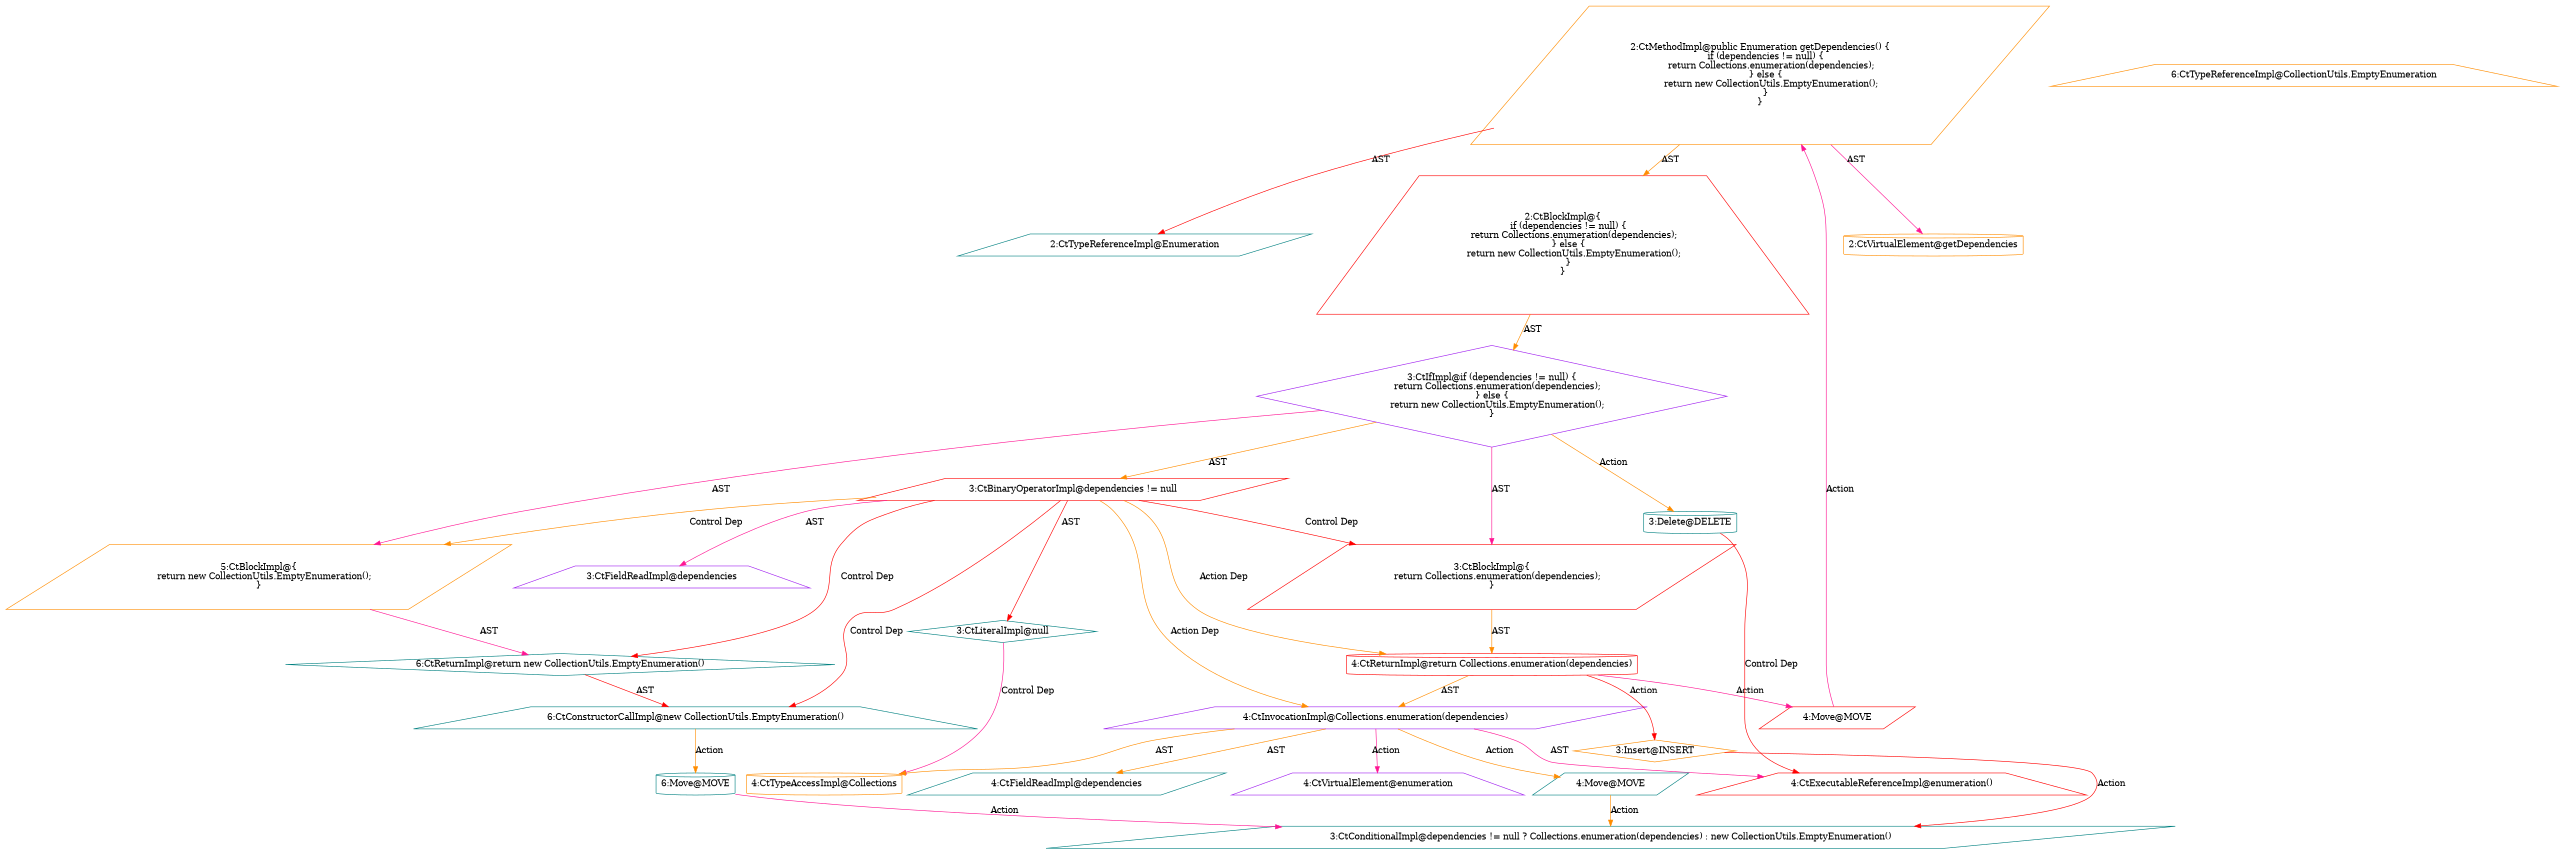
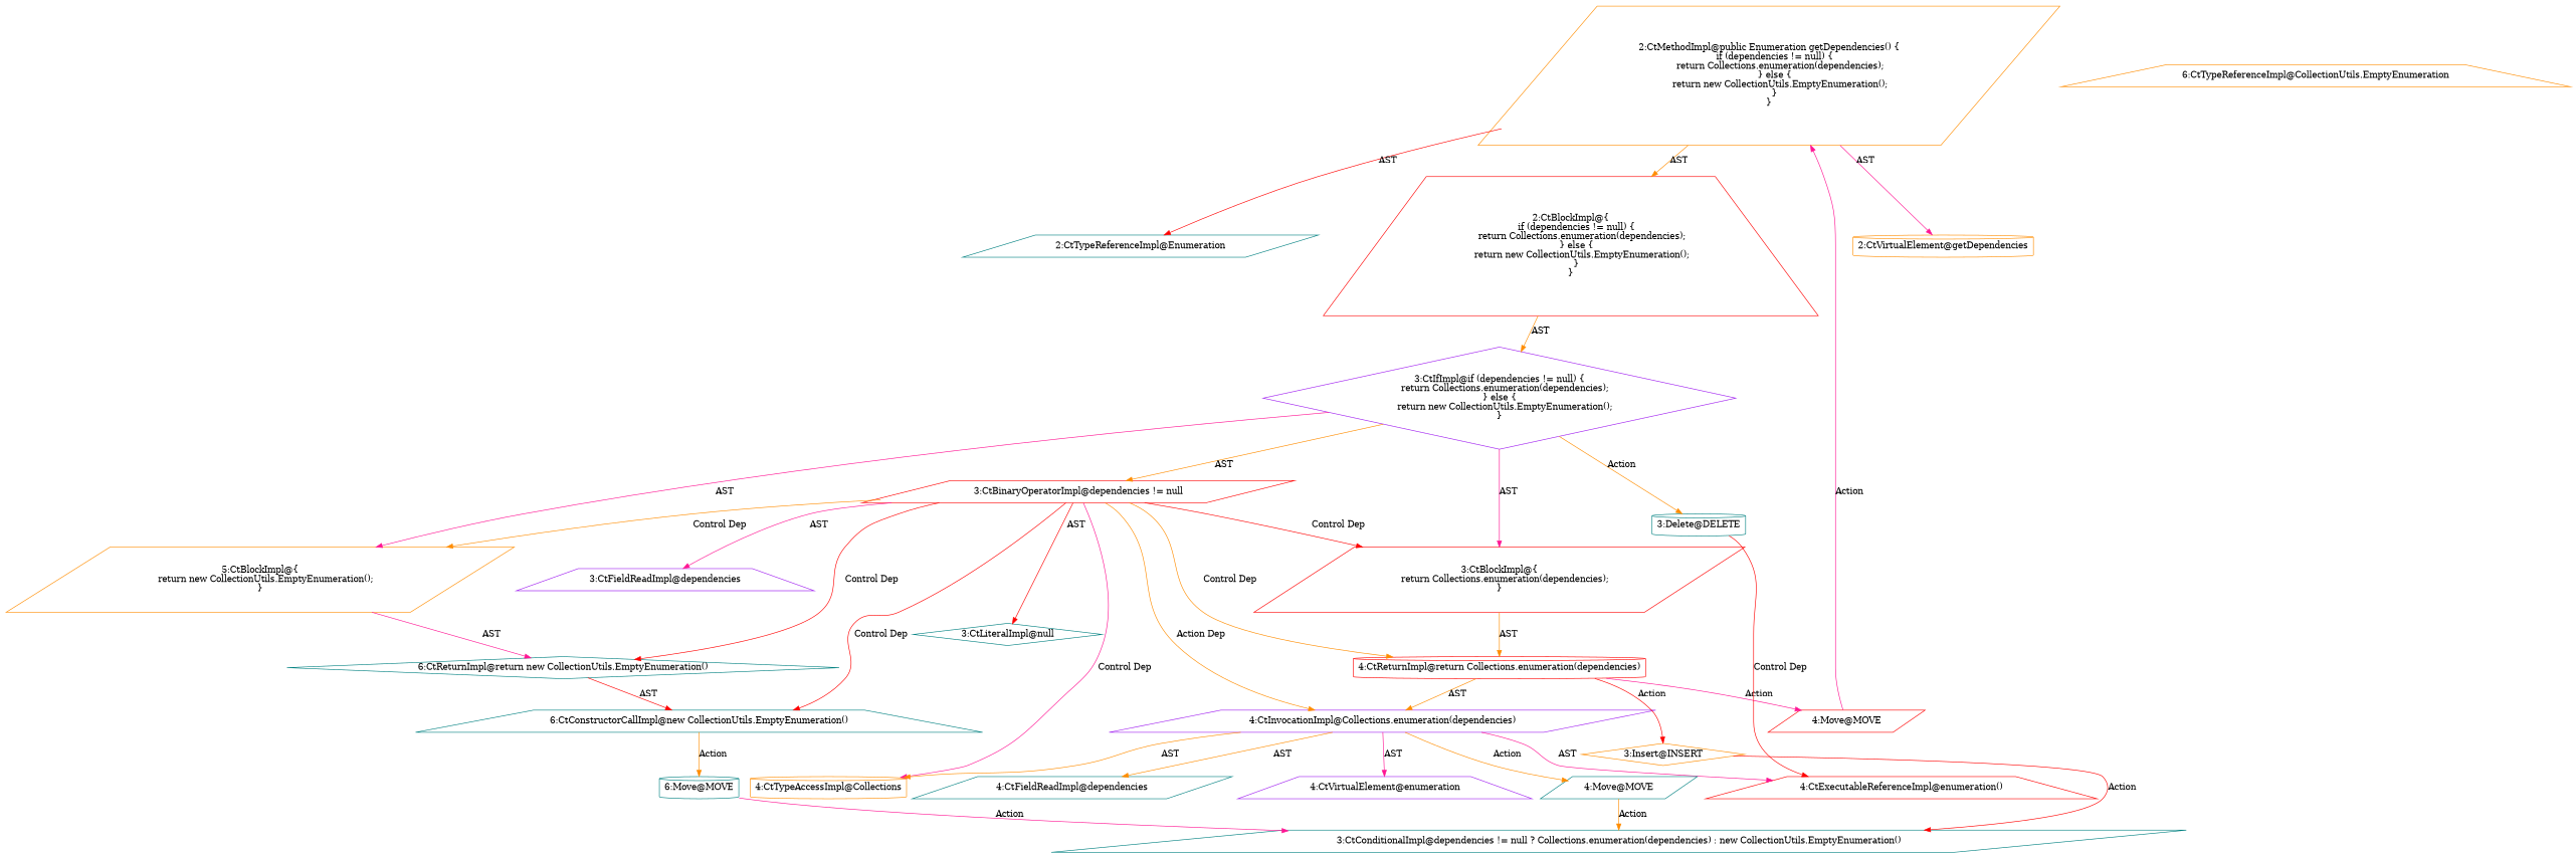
  digraph {
    node [color=teal shape=parallelogram]
    edge [color=darkorange]
    n1 [label="2:CtTypeReferenceImpl@Enumeration"]
    n2 [color=darkorange label="2:CtVirtualElement@getDependencies" shape=cylinder]
    n3 [color=purple label="3:CtFieldReadImpl@dependencies" shape=trapezium]
    n4 [label="3:CtLiteralImpl@null" shape=diamond]
    n5 [color=red label="3:CtBinaryOperatorImpl@dependencies != null"]
    n6 [color=darkorange label="4:CtTypeAccessImpl@Collections" shape=cylinder]
    n7 [color=purple label="4:CtInvocationImpl@Collections.enumeration(dependencies)"]
    n8 [color=red label="4:CtReturnImpl@return Collections.enumeration(dependencies)" shape=cylinder]
    n9 [color=red label="3:CtBlockImpl@\{\n    return Collections.enumeration(dependencies);\n\}"]
    n10 [label="6:CtConstructorCallImpl@new CollectionUtils.EmptyEnumeration()" shape=trapezium]
    n11 [label="6:CtReturnImpl@return new CollectionUtils.EmptyEnumeration()" shape=diamond]
    n12 [color=darkorange label="5:CtBlockImpl@\{\n    return new CollectionUtils.EmptyEnumeration();\n\}"]
    n13 [color=red label="4:CtExecutableReferenceImpl@enumeration()" shape=trapezium]
    n14 [label="4:CtFieldReadImpl@dependencies"]
    n15 [color=purple label="4:CtVirtualElement@enumeration" shape=trapezium]
    n16 [label="4:Move@MOVE"]
    n17 [color=darkorange label="3:Insert@INSERT" shape=diamond]
    n18 [color=red label="4:Move@MOVE"]
    n19 [label="6:Move@MOVE" shape=cylinder]
    n20 [label="3:CtConditionalImpl@dependencies != null ? Collections.enumeration(dependencies) : new CollectionUtils.EmptyEnumeration()"]
    n21 [color=darkorange label="2:CtMethodImpl@public Enumeration getDependencies() \{\n    if (dependencies != null) \{\n        return Collections.enumeration(dependencies);\n    \} else \{\n        return new CollectionUtils.EmptyEnumeration();\n    \}\n\}"]
    n22 [color=darkorange label="6:CtTypeReferenceImpl@CollectionUtils.EmptyEnumeration" shape=trapezium]
    n23 [color=purple label="3:CtIfImpl@if (dependencies != null) \{\n    return Collections.enumeration(dependencies);\n\} else \{\n    return new CollectionUtils.EmptyEnumeration();\n\}" shape=diamond]
    n24 [label="3:Delete@DELETE" shape=cylinder]
    n25 [color=red label="2:CtBlockImpl@\{\n    if (dependencies != null) \{\n        return Collections.enumeration(dependencies);\n    \} else \{\n        return new CollectionUtils.EmptyEnumeration();\n    \}\n\}" shape=trapezium]
    n5 -> n3 [color=deeppink label=AST]
    n5 -> n4 [color=red label=AST]
-   n4 -> n6 [color=deeppink label="Control Dep"]
+   n5 -> n6 [color=deeppink label="Control Dep"]
    n5 -> n7 [label="Action Dep"]
-   n5 -> n8 [label="Action Dep"]
+   n5 -> n8 [label="Control Dep"]
    n5 -> n9 [color=red label="Control Dep"]
    n5 -> n10 [color=red label="Control Dep"]
    n5 -> n11 [color=red label="Control Dep"]
    n5 -> n12 [label="Control Dep"]
    n7 -> n6 [label=AST]
    n7 -> n13 [color=deeppink label=AST]
    n7 -> n14 [label=AST]
-   n7 -> n15 [color=deeppink label=Action]
+   n7 -> n15 [color=deeppink label=AST]
    n7 -> n16 [label=Action]
    n8 -> n7 [label=AST]
    n8 -> n17 [color=red label=Action]
    n8 -> n18 [color=deeppink label=Action]
    n9 -> n8 [label=AST]
    n10 -> n19 [label=Action]
    n11 -> n10 [color=red label=AST]
    n12 -> n11 [color=deeppink label=AST]
    n16 -> n20 [label=Action]
    n17 -> n20 [color=red label=Action]
    n18 -> n21 [color=deeppink label=Action]
    n19 -> n20 [color=deeppink label=Action]
    n21 -> n1 [color=red label=AST]
    n21 -> n2 [color=deeppink label=AST]
    n21 -> n25 [label=AST]
    n23 -> n5 [label=AST]
    n23 -> n9 [color=deeppink label=AST]
    n23 -> n12 [color=deeppink label=AST]
    n23 -> n24 [label=Action]
    n24 -> n13 [color=red label="Control Dep"]
    n25 -> n23 [label=AST]
  }
